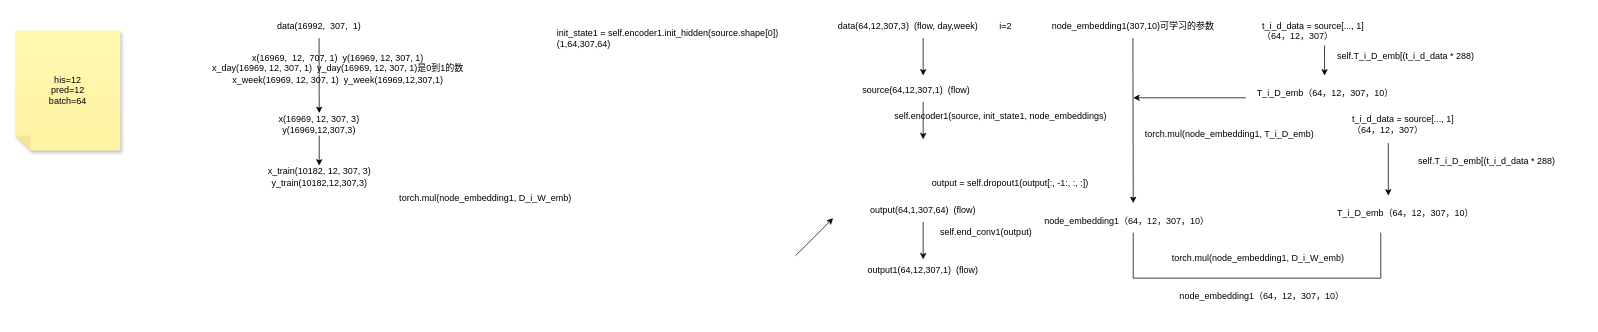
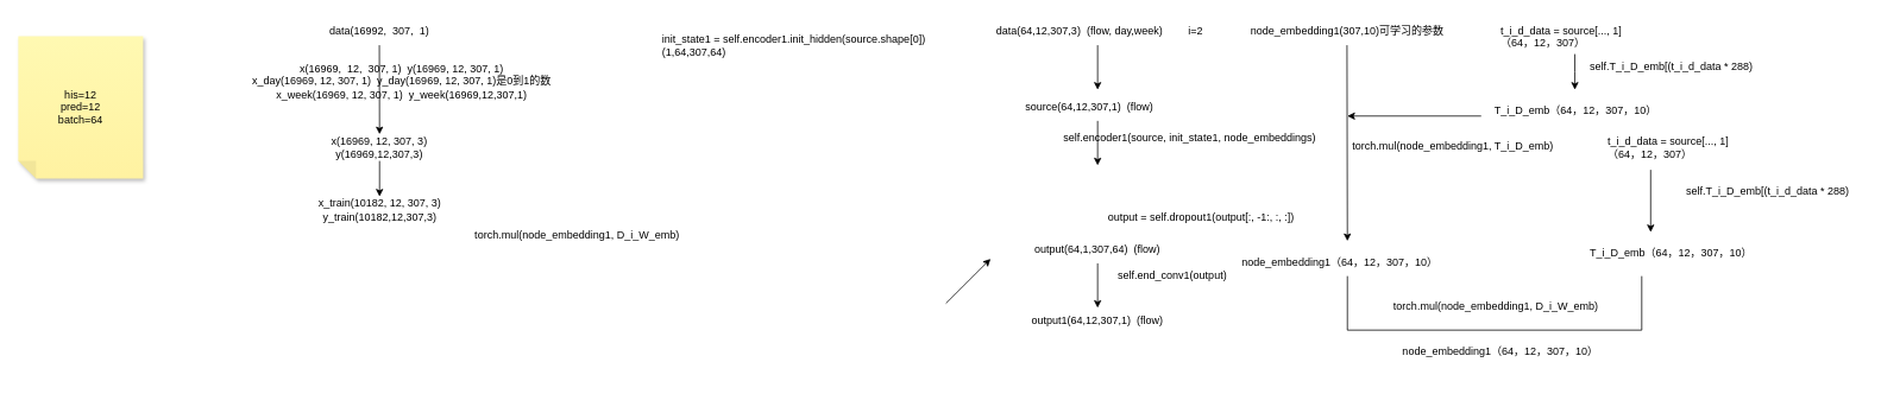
  <mxCell id="0" />
  <mxCell id="1" parent="0" />
  <mxCell id="2" value="data(16992,&amp;nbsp; 307,&amp;nbsp; 1)" style="text;strokeColor=none;align=center;fillColor=none;html=1;verticalAlign=middle;whiteSpace=wrap;rounded=0;" vertex="1" parent="1"><mxGeometry x="360" y="20" width="130" height="30" as="geometry" /></mxCell>
  <mxCell id="3" value="his=12&lt;div&gt;pred=12&lt;/div&gt;&lt;div&gt;batch=64&lt;/div&gt;" style="shape=note;whiteSpace=wrap;html=1;backgroundOutline=1;fontColor=#000000;darkOpacity=0.05;fillColor=#FFF9B2;strokeColor=none;fillStyle=solid;direction=west;gradientDirection=north;gradientColor=#FFF2A1;shadow=1;size=20;pointerEvents=1;" vertex="1" parent="1"><mxGeometry x="20" y="40" width="140" height="160" as="geometry" /></mxCell>
  <mxCell id="4" value="" style="endArrow=classic;html=1;rounded=0;" edge="1" parent="1"><mxGeometry width="50" height="50" relative="1" as="geometry"><mxPoint x="424.8" y="50" as="sourcePoint" /><mxPoint x="425" y="150" as="targetPoint" /></mxGeometry></mxCell>
- <mxCell id="5" value="x(16969,&amp;nbsp; 12,&amp;nbsp; 707, 1)&amp;nbsp; y(16969, 12, 307, 1)&lt;div&gt;x_day(16969, 12, 307, 1)&amp;nbsp; y_day(16969, 12, 307, 1)是0到1的数&lt;/div&gt;&lt;div&gt;x_week(16969, 12, 307, 1)&amp;nbsp; y_week(16969,12,307,1)&lt;/div&gt;" style="text;strokeColor=none;align=center;fillColor=none;html=1;verticalAlign=middle;whiteSpace=wrap;rounded=0;" vertex="1" parent="1"><mxGeometry x="280" y="90" width="340" as="geometry" /></mxCell>
+ <mxCell id="5" value="x(16969,&amp;nbsp; 12,&amp;nbsp; 307, 1)&amp;nbsp; y(16969, 12, 307, 1)&lt;div&gt;x_day(16969, 12, 307, 1)&amp;nbsp; y_day(16969, 12, 307, 1)是0到1的数&lt;/div&gt;&lt;div&gt;x_week(16969, 12, 307, 1)&amp;nbsp; y_week(16969,12,307,1)&lt;/div&gt;" style="text;strokeColor=none;align=center;fillColor=none;html=1;verticalAlign=middle;whiteSpace=wrap;rounded=0;" vertex="1" parent="1"><mxGeometry x="280" y="90" width="340" as="geometry" /></mxCell>
  <mxCell id="6" style="edgeStyle=orthogonalEdgeStyle;rounded=0;orthogonalLoop=1;jettySize=auto;html=1;" edge="1" parent="1" source="7" target="8"><mxGeometry relative="1" as="geometry" /></mxCell>
  <mxCell id="7" value="x(16969, 12, 307, 3)&lt;div&gt;y(16969,12,307,3)&lt;/div&gt;" style="text;strokeColor=none;align=center;fillColor=none;html=1;verticalAlign=middle;whiteSpace=wrap;rounded=0;" vertex="1" parent="1"><mxGeometry x="365" y="150" width="120" height="30" as="geometry" /></mxCell>
  <mxCell id="8" value="x_train(10182, 12, 307, 3)&lt;div&gt;y_train(10182,12,307,3)&lt;/div&gt;" style="text;strokeColor=none;align=center;fillColor=none;html=1;verticalAlign=middle;whiteSpace=wrap;rounded=0;" vertex="1" parent="1"><mxGeometry x="347.5" y="220" width="155" height="30" as="geometry" /></mxCell>
  <mxCell id="9" value="data(64,12,307,3)&amp;nbsp; (flow, day,week)" style="text;strokeColor=none;align=center;fillColor=none;html=1;verticalAlign=middle;whiteSpace=wrap;rounded=0;" vertex="1" parent="1"><mxGeometry x="1100" y="20" width="220" height="30" as="geometry" /></mxCell>
  <mxCell id="10" value="i=2" style="text;strokeColor=none;align=center;fillColor=none;html=1;verticalAlign=middle;whiteSpace=wrap;rounded=0;" vertex="1" parent="1"><mxGeometry x="1310" y="20" width="60" height="30" as="geometry" /></mxCell>
  <mxCell id="11" value="" style="endArrow=classic;html=1;rounded=0;" edge="1" parent="1"><mxGeometry width="50" height="50" relative="1" as="geometry"><mxPoint x="1230" y="50" as="sourcePoint" /><mxPoint x="1230" y="100" as="targetPoint" /></mxGeometry></mxCell>
  <mxCell id="12" value="node_embedding1(307,10)可学习的参数" style="text;whiteSpace=wrap;html=1;" vertex="1" parent="1"><mxGeometry x="1400" y="20" width="220" height="40" as="geometry" /></mxCell>
  <mxCell id="13" style="edgeStyle=orthogonalEdgeStyle;rounded=0;orthogonalLoop=1;jettySize=auto;html=1;" edge="1" parent="1" source="14"><mxGeometry relative="1" as="geometry"><mxPoint x="1765" y="100" as="targetPoint" /></mxGeometry></mxCell>
  <mxCell id="14" value="t_i_d_data   = source[..., 1]&lt;div&gt;（64，12，307）&lt;/div&gt;" style="text;whiteSpace=wrap;html=1;" vertex="1" parent="1"><mxGeometry x="1680" y="20" width="170" height="40" as="geometry" /></mxCell>
  <mxCell id="15" value="self.T_i_D_emb[(t_i_d_data * 288)" style="text;whiteSpace=wrap;html=1;" vertex="1" parent="1"><mxGeometry x="1780" y="60" width="220" height="40" as="geometry" /></mxCell>
  <mxCell id="16" value="T_i_D_emb（64，12，307，10）" style="text;whiteSpace=wrap;html=1;" vertex="1" parent="1"><mxGeometry x="1672.5" y="110" width="185" height="40" as="geometry" /></mxCell>
  <mxCell id="17" value="" style="endArrow=classic;html=1;rounded=0;" edge="1" parent="1"><mxGeometry width="50" height="50" relative="1" as="geometry"><mxPoint x="1509.58" y="50" as="sourcePoint" /><mxPoint x="1510" y="270" as="targetPoint" /></mxGeometry></mxCell>
  <mxCell id="18" value="" style="endArrow=classic;html=1;rounded=0;" edge="1" parent="1"><mxGeometry width="50" height="50" relative="1" as="geometry"><mxPoint x="1660" y="129.58" as="sourcePoint" /><mxPoint x="1510" y="129.58" as="targetPoint" /></mxGeometry></mxCell>
- <mxCell id="19" value="torch.mul(node_embedding1, T_i_D_emb)" style="text;whiteSpace=wrap;html=1;" vertex="1" parent="1"><mxGeometry x="1524" y="165" width="230" height="30" as="geometry" /></mxCell>
+ <mxCell id="19" value="torch.mul(node_embedding1, T_i_D_emb)" style="text;whiteSpace=wrap;html=1;" vertex="1" parent="1"><mxGeometry x="1514" y="150" width="230" height="30" as="geometry" /></mxCell>
  <mxCell id="20" value="node_embedding1（64，12，307，10）" style="text;whiteSpace=wrap;html=1;" vertex="1" parent="1"><mxGeometry x="1390" y="280" width="240" height="40" as="geometry" /></mxCell>
  <mxCell id="21" value="t_i_d_data   = source[..., 1]&lt;div&gt;（64，12，307）&lt;/div&gt;" style="text;whiteSpace=wrap;html=1;" vertex="1" parent="1"><mxGeometry x="1800" y="145" width="170" height="40" as="geometry" /></mxCell>
  <mxCell id="22" value="self.T_i_D_emb[(t_i_d_data * 288)" style="text;whiteSpace=wrap;html=1;" vertex="1" parent="1"><mxGeometry x="1887.5" y="200" width="220" height="40" as="geometry" /></mxCell>
  <mxCell id="23" value="T_i_D_emb（64，12，307，10）" style="text;whiteSpace=wrap;html=1;" vertex="1" parent="1"><mxGeometry x="1780" y="270" width="185" height="40" as="geometry" /></mxCell>
  <mxCell id="24" value="" style="endArrow=classic;html=1;rounded=0;" edge="1" parent="1"><mxGeometry width="50" height="50" relative="1" as="geometry"><mxPoint x="1850" y="190" as="sourcePoint" /><mxPoint x="1850" y="260" as="targetPoint" /></mxGeometry></mxCell>
  <mxCell id="25" value="" style="shape=partialRectangle;whiteSpace=wrap;html=1;bottom=1;right=1;left=1;top=0;fillColor=none;routingCenterX=-0.5;" vertex="1" parent="1"><mxGeometry x="1510" y="310" width="330" height="60" as="geometry" /></mxCell>
  <mxCell id="26" value="torch.mul(node_embedding1, D_i_W_emb)" style="text;whiteSpace=wrap;html=1;" vertex="1" parent="1"><mxGeometry x="530" y="250" width="260" height="40" as="geometry" /></mxCell>
  <mxCell id="27" value="torch.mul(node_embedding1, D_i_W_emb)" style="text;whiteSpace=wrap;html=1;" vertex="1" parent="1"><mxGeometry x="1560" y="330" width="260" height="40" as="geometry" /></mxCell>
  <mxCell id="28" value="node_embedding1（64，12，307，10）" style="text;whiteSpace=wrap;html=1;" vertex="1" parent="1"><mxGeometry x="1570" y="380" width="240" height="40" as="geometry" /></mxCell>
  <mxCell id="29" value="source(64,12,307,1)&amp;nbsp; (flow)" style="text;strokeColor=none;align=center;fillColor=none;html=1;verticalAlign=middle;whiteSpace=wrap;rounded=0;" vertex="1" parent="1"><mxGeometry x="1111" y="105" width="220" height="30" as="geometry" /></mxCell>
  <mxCell id="30" value="" style="endArrow=classic;html=1;rounded=0;" edge="1" parent="1"><mxGeometry width="50" height="50" relative="1" as="geometry"><mxPoint x="1230" y="135" as="sourcePoint" /><mxPoint x="1230" y="185" as="targetPoint" /></mxGeometry></mxCell>
  <mxCell id="31" value="init_state1 = self.encoder1.init_hidden(source.shape[0])&lt;div&gt;(1,64,307,64)&lt;/div&gt;" style="text;whiteSpace=wrap;html=1;" vertex="1" parent="1"><mxGeometry x="740" y="30" width="330" height="40" as="geometry" /></mxCell>
  <mxCell id="32" value="self.encoder1(source, init_state1, node_embeddings)" style="text;whiteSpace=wrap;html=1;" vertex="1" parent="1"><mxGeometry x="1190" y="140" width="320" height="40" as="geometry" /></mxCell>
  <mxCell id="33" style="edgeStyle=orthogonalEdgeStyle;rounded=0;orthogonalLoop=1;jettySize=auto;html=1;" edge="1" parent="1" source="34" target="36"><mxGeometry relative="1" as="geometry" /></mxCell>
  <mxCell id="34" value="output(64,1,307,64)&amp;nbsp; (flow)" style="text;strokeColor=none;align=center;fillColor=none;html=1;verticalAlign=middle;whiteSpace=wrap;rounded=0;" vertex="1" parent="1"><mxGeometry x="1120" y="265" width="220" height="30" as="geometry" /></mxCell>
  <mxCell id="35" value="output = self.dropout1(output[:, -1:, :, :])" style="text;whiteSpace=wrap;html=1;" vertex="1" parent="1"><mxGeometry x="1240" y="230" width="240" height="40" as="geometry" /></mxCell>
  <mxCell id="36" value="output1(64,12,307,1)&amp;nbsp; (flow)" style="text;strokeColor=none;align=center;fillColor=none;html=1;verticalAlign=middle;whiteSpace=wrap;rounded=0;" vertex="1" parent="1"><mxGeometry x="1120" y="345" width="220" height="30" as="geometry" /></mxCell>
  <mxCell id="37" value="self.end_conv1(output)" style="text;whiteSpace=wrap;html=1;" vertex="1" parent="1"><mxGeometry x="1251" y="295" width="160" height="40" as="geometry" /></mxCell>
  <mxCell id="38" value="" style="endArrow=classic;html=1;rounded=0;" edge="1" parent="1"><mxGeometry width="50" height="50" relative="1" as="geometry"><mxPoint x="1060" y="340" as="sourcePoint" /><mxPoint x="1110" y="290" as="targetPoint" /></mxGeometry></mxCell>
